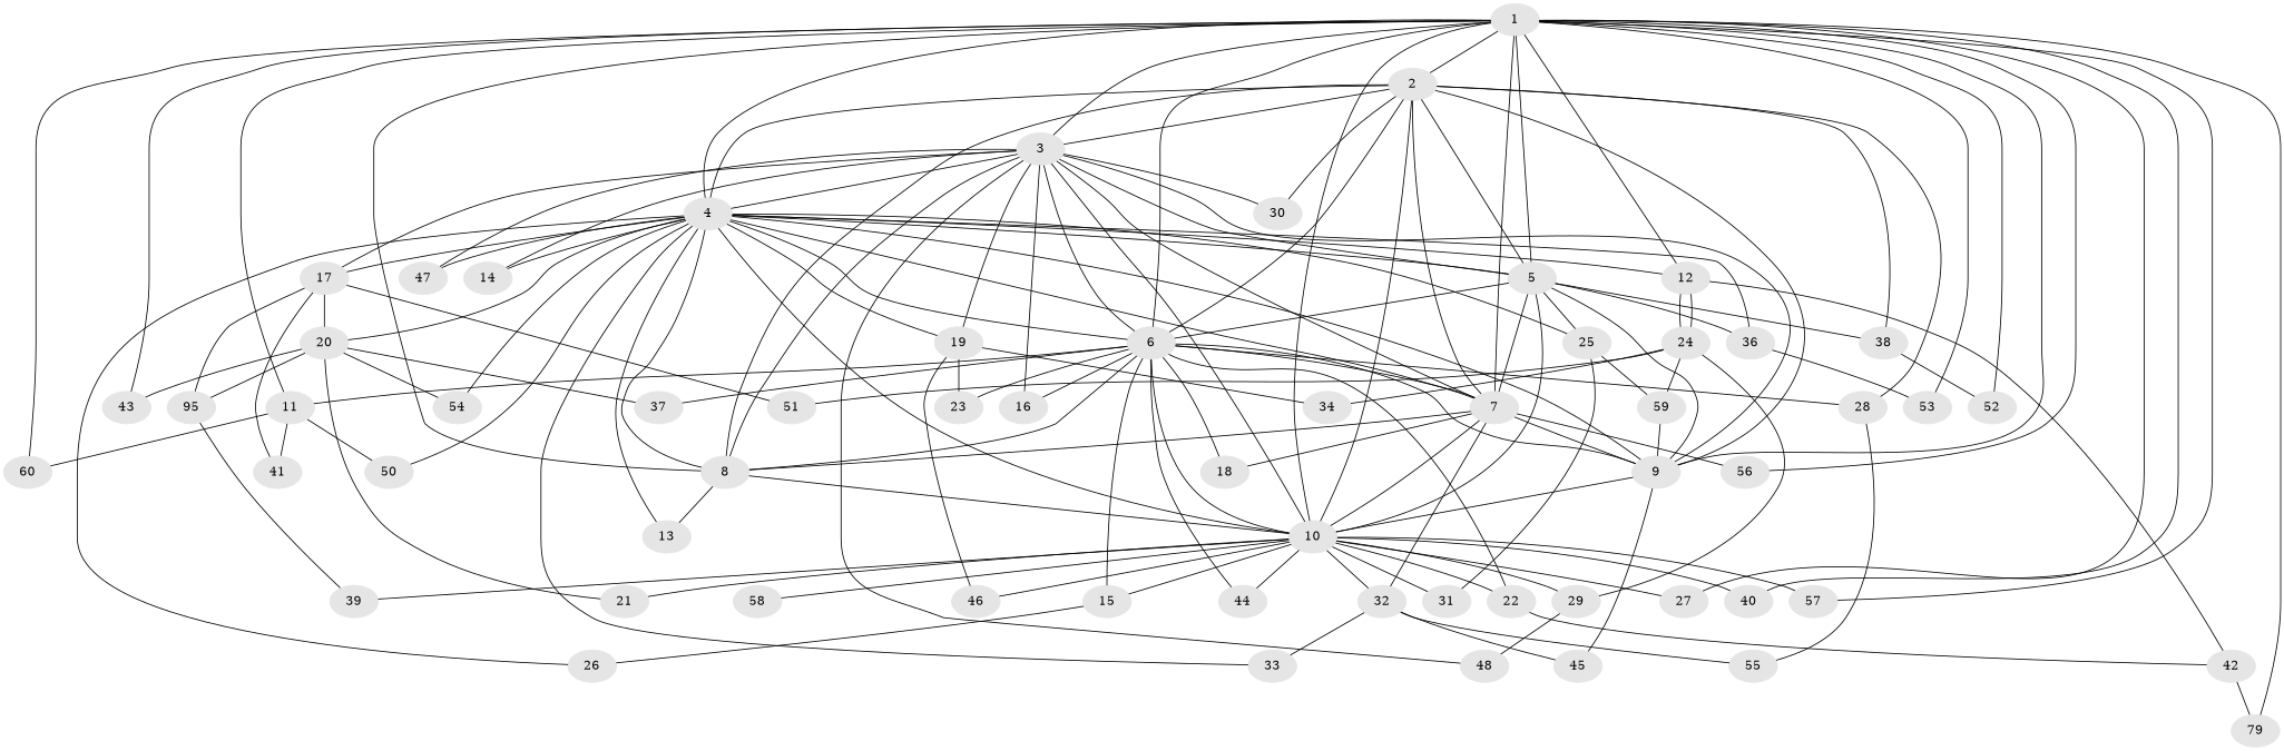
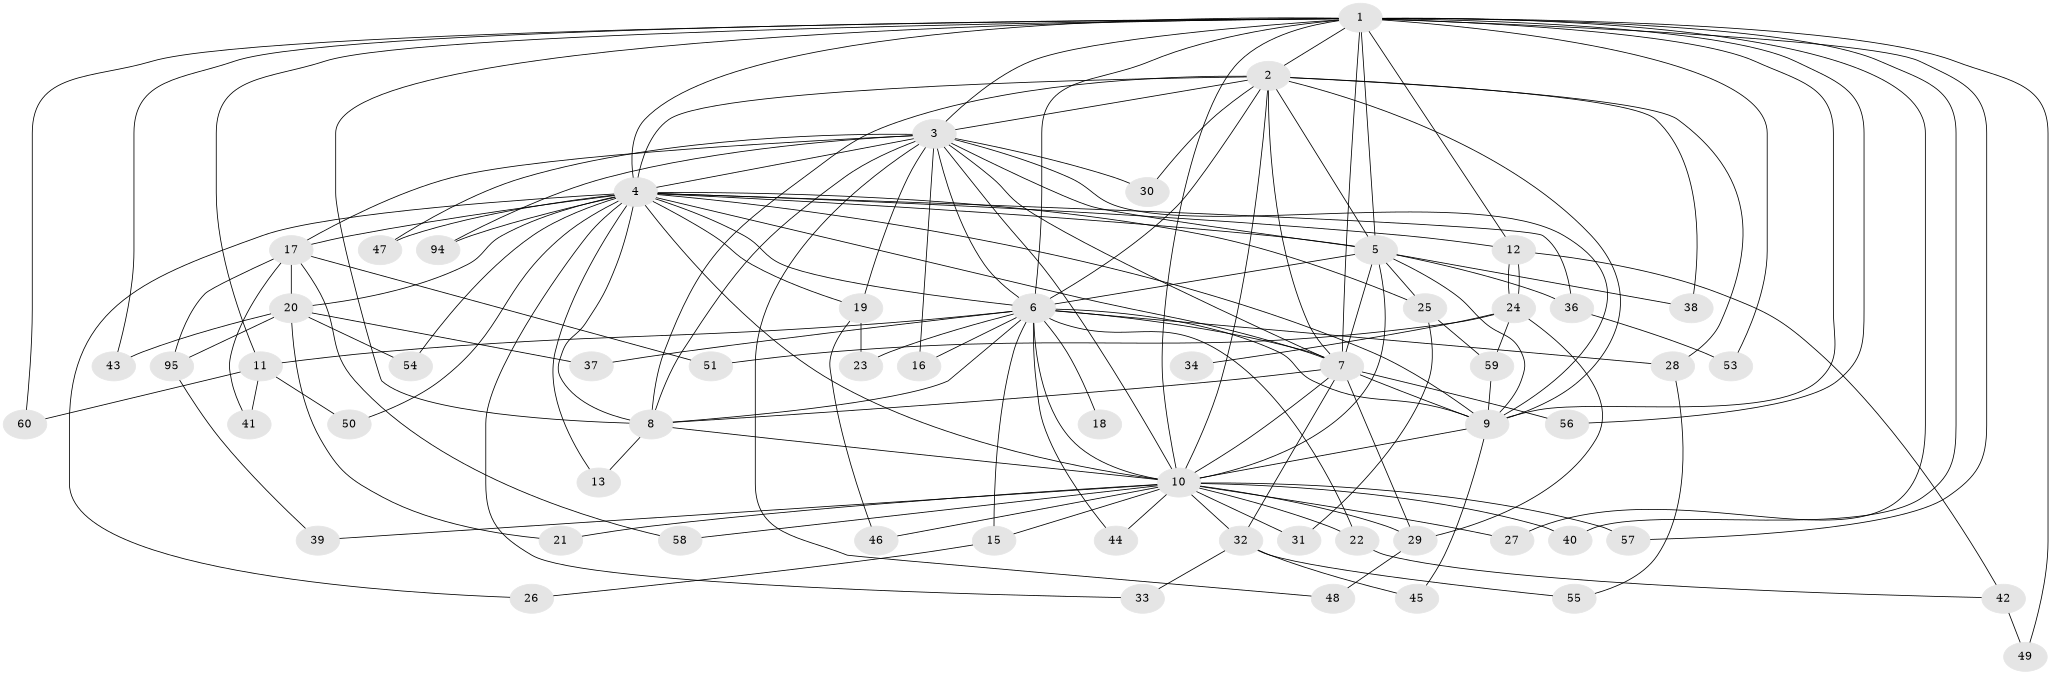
  graph {
    node [color=gray90 style=filled]
    1
    2
    3
    4
    5
    6
    7
    8
    9
    10
    11
    12
    27
    40
    43
-   49 [label=79]
-   52
+   49
    53
    56
    57
    60
    28
    30
    38
-   14
+   14 [label=94]
    16
    17
    19
    47
    48
    13
    20
    25
    26
    33
    36
    50
    54
    15
    18
    22
    23
    37
    44
    32
    45
    21
    29
    31
    39
    46
    58
    41
    24
    42
    55
    n57 [label=95]
    51
    34
    59
    1 -- 2
    1 -- 3
    1 -- 4
    1 -- 5
    1 -- 6
    1 -- 7
    1 -- 8
    1 -- 9
    1 -- 10
    1 -- 11
    1 -- 12
    1 -- 27
    1 -- 40
    1 -- 43
    1 -- 49
-   1 -- 52
    1 -- 53
    1 -- 56
    1 -- 57
    1 -- 60
    2 -- 3
    2 -- 4
    2 -- 5
    2 -- 6
    2 -- 7
    2 -- 8
    2 -- 9
    2 -- 10
    2 -- 28
    2 -- 30
    2 -- 38
    3 -- 4
    3 -- 5
    3 -- 6
    3 -- 7
    3 -- 8
    3 -- 9
    3 -- 10
    3 -- 30
    3 -- 14
    3 -- 16
    3 -- 17
    3 -- 19
    3 -- 47
    3 -- 48
    4 -- 5
    4 -- 6
    4 -- 7
    4 -- 8
    4 -- 9
    4 -- 10
    4 -- 12
    4 -- 14
    4 -- 17
    4 -- 19
    4 -- 47
    4 -- 13
    4 -- 20
    4 -- 25
    4 -- 26
    4 -- 33
    4 -- 36
    4 -- 50
    4 -- 54
    5 -- 6
    5 -- 7
    5 -- 9
    5 -- 10
    5 -- 38
    5 -- 25
    5 -- 36
    6 -- 7
    6 -- 8
    6 -- 9
    6 -- 10
    6 -- 11
    6 -- 28
    6 -- 16
    6 -- 15
    6 -- 18
    6 -- 22
    6 -- 23
    6 -- 37
    6 -- 44
    7 -- 8
    7 -- 9
    7 -- 10
    7 -- 56
-   7 -- 18
+   7 -- 29
    7 -- 32
    8 -- 10
    8 -- 13
    9 -- 10
    9 -- 45
    10 -- 27
    10 -- 40
    10 -- 57
    10 -- 15
    10 -- 22
    10 -- 44
    10 -- 32
    10 -- 21
    10 -- 29
    10 -- 31
    10 -- 39
    10 -- 46
    10 -- 58
    11 -- 60
    11 -- 50
    11 -- 41
    12 -- 24
    12 -- 24
    12 -- 42
    28 -- 55
-   38 -- 52
    17 -- 20
+   17 -- 58
    17 -- 41
    17 -- n57
    17 -- 51
    19 -- 23
    19 -- 46
-   19 -- 34
    20 -- 43
    20 -- 54
    20 -- 37
    20 -- 21
    20 -- n57
    25 -- 31
    25 -- 59
    36 -- 53
    15 -- 26
    22 -- 42
    32 -- 33
    32 -- 45
    32 -- 55
    29 -- 48
    24 -- 29
    24 -- 51
    24 -- 34
    24 -- 59
    42 -- 49
    n57 -- 39
    59 -- 9
  }
